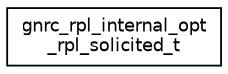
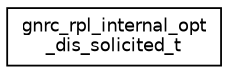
  digraph {
    rankdir=LR
-   n1 [color=black fillcolor=white fontname=Helvetica fontsize=10 height=0.2 label="gnrc_rpl_internal_opt\l_rpl_solicited_t" shape=record style=filled width=0.4]
+   n1 [color=black fillcolor=white fontname=Helvetica fontsize=10 height=0.2 label="gnrc_rpl_internal_opt\l_dis_solicited_t" shape=record style=filled width=0.4]
  }
